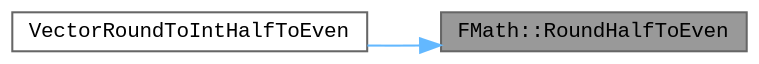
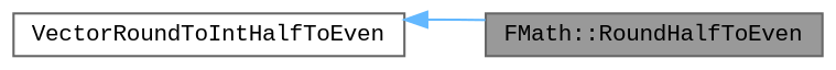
  digraph {
    rankdir=RL
    fontname="Liberation Mono"
    node [fontname="Liberation Mono" fontsize=10 shape=box style=filled]
    n1 [color=gray40 fillcolor=grey60 fontcolor=black height=0.2 label="FMath::RoundHalfToEven" width=0.4]
    n2 [color=grey40 fillcolor=white height=0.2 label=VectorRoundToIntHalfToEven width=0.4]
-   n1 -> n2 [color=steelblue1 dir=back fontname="Liberation Mono" fontsize=10 labelfontname=Helvetica labelfontsize=10 style=solid]
+   n2 -> n1 [color=steelblue1 dir=back fontname="Liberation Mono" fontsize=10 labelfontname=Helvetica labelfontsize=10 style=solid]
  }
